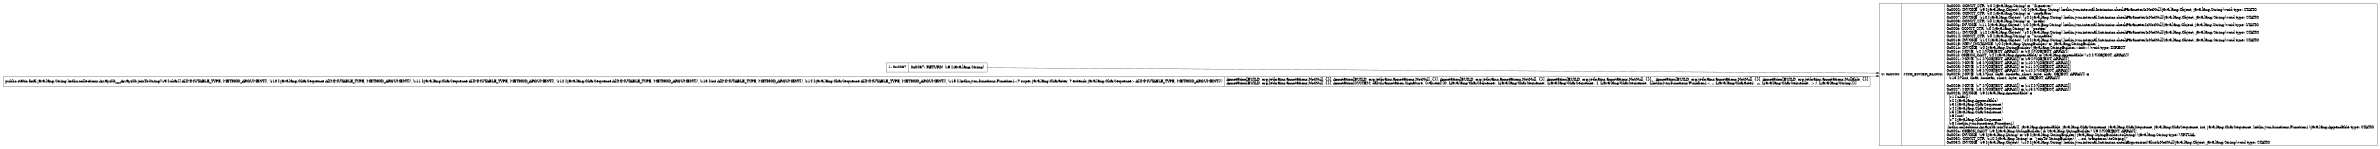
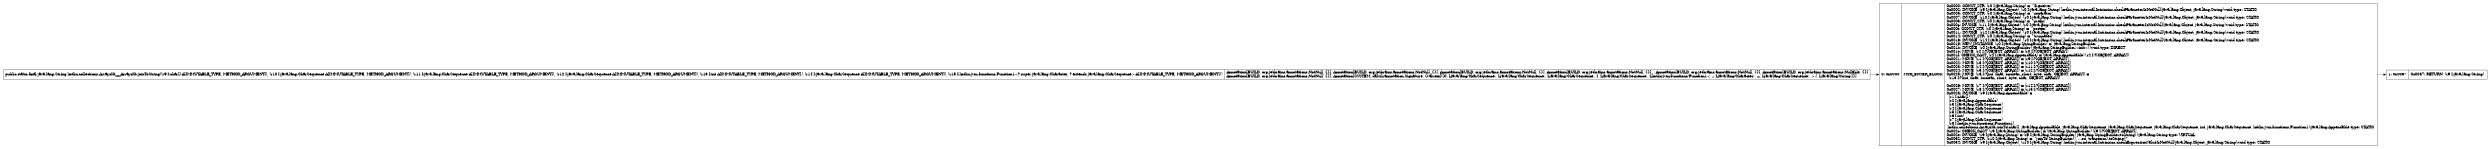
  digraph {
    rankdir=LR
    node [shape=record]
    n1 [label="{0\:\ 0x0000|MTH_ENTER_BLOCK\l|0x0000: CONST_STR  (r0 I:java.lang.String) =  \"$receiver\" \l0x0002: INVOKE  (r9 I:java.lang.Object), (r0 I:java.lang.String) kotlin.jvm.internal.Intrinsics.checkParameterIsNotNull(java.lang.Object, java.lang.String):void type: STATIC \l0x0005: CONST_STR  (r0 I:java.lang.String) =  \"separator\" \l0x0007: INVOKE  (r10 I:java.lang.Object), (r0 I:java.lang.String) kotlin.jvm.internal.Intrinsics.checkParameterIsNotNull(java.lang.Object, java.lang.String):void type: STATIC \l0x000a: CONST_STR  (r0 I:java.lang.String) =  \"prefix\" \l0x000c: INVOKE  (r11 I:java.lang.Object), (r0 I:java.lang.String) kotlin.jvm.internal.Intrinsics.checkParameterIsNotNull(java.lang.Object, java.lang.String):void type: STATIC \l0x000f: CONST_STR  (r0 I:java.lang.String) =  \"postfix\" \l0x0011: INVOKE  (r12 I:java.lang.Object), (r0 I:java.lang.String) kotlin.jvm.internal.Intrinsics.checkParameterIsNotNull(java.lang.Object, java.lang.String):void type: STATIC \l0x0014: CONST_STR  (r0 I:java.lang.String) =  \"truncated\" \l0x0016: INVOKE  (r14 I:java.lang.Object), (r0 I:java.lang.String) kotlin.jvm.internal.Intrinsics.checkParameterIsNotNull(java.lang.Object, java.lang.String):void type: STATIC \l0x0019: NEW_INSTANCE  (r0 I:java.lang.StringBuilder) =  java.lang.StringBuilder \l0x001b: INVOKE  (r0 I:java.lang.StringBuilder) java.lang.StringBuilder.\<init\>():void type: DIRECT \l0x001e: MOVE  (r2 I:?[OBJECT, ARRAY]) = (r0 I:?[OBJECT, ARRAY]) \l0x001f: CHECK_CAST  (r2 I:java.lang.Appendable) = (java.lang.Appendable) (r2 I:?[OBJECT, ARRAY]) \l0x0021: MOVE  (r1 I:?[OBJECT, ARRAY]) = (r9 I:?[OBJECT, ARRAY]) \l0x0022: MOVE  (r3 I:?[OBJECT, ARRAY]) = (r10 I:?[OBJECT, ARRAY]) \l0x0023: MOVE  (r4 I:?[OBJECT, ARRAY]) = (r11 I:?[OBJECT, ARRAY]) \l0x0024: MOVE  (r5 I:?[OBJECT, ARRAY]) = (r12 I:?[OBJECT, ARRAY]) \l0x0025: MOVE  (r6 I:?[int, float, boolean, short, byte, char, OBJECT, ARRAY]) = \l  (r13 I:?[int, float, boolean, short, byte, char, OBJECT, ARRAY])\l \l0x0026: MOVE  (r7 I:?[OBJECT, ARRAY]) = (r14 I:?[OBJECT, ARRAY]) \l0x0027: MOVE  (r8 I:?[OBJECT, ARRAY]) = (r15 I:?[OBJECT, ARRAY]) \l0x0028: INVOKE  (r9 I:java.lang.Appendable) = \l  (r1 I:char[])\l  (r2 I:java.lang.Appendable)\l  (r3 I:java.lang.CharSequence)\l  (r4 I:java.lang.CharSequence)\l  (r5 I:java.lang.CharSequence)\l  (r6 I:int)\l  (r7 I:java.lang.CharSequence)\l  (r8 I:kotlin.jvm.functions.Function1)\l kotlin.collections.ArraysKt.joinTo(char[], java.lang.Appendable, java.lang.CharSequence, java.lang.CharSequence, java.lang.CharSequence, int, java.lang.CharSequence, kotlin.jvm.functions.Function1):java.lang.Appendable type: STATIC \l0x002c: CHECK_CAST  (r9 I:java.lang.StringBuilder) = (java.lang.StringBuilder) (r9 I:?[OBJECT, ARRAY]) \l0x002e: INVOKE  (r9 I:java.lang.String) = (r9 I:java.lang.StringBuilder) java.lang.StringBuilder.toString():java.lang.String type: VIRTUAL \l0x0032: CONST_STR  (r10 I:java.lang.String) =  \"joinTo(StringBuilder(), …ed, transform).toString()\" \l0x0034: INVOKE  (r9 I:java.lang.Object), (r10 I:java.lang.String) kotlin.jvm.internal.Intrinsics.checkExpressionValueIsNotNull(java.lang.Object, java.lang.String):void type: STATIC \l}"]
    n2 [label="{1\:\ 0x0037|0x0037: RETURN  (r9 I:java.lang.String) \l}"]
    n3 [label="{public static final java.lang.String kotlin.collections.ArraysKt___ArraysKt.joinToString((r9 I:char[] A[IMMUTABLE_TYPE, METHOD_ARGUMENT]), (r10 I:java.lang.CharSequence A[IMMUTABLE_TYPE, METHOD_ARGUMENT]), (r11 I:java.lang.CharSequence A[IMMUTABLE_TYPE, METHOD_ARGUMENT]), (r12 I:java.lang.CharSequence A[IMMUTABLE_TYPE, METHOD_ARGUMENT]), (r13 I:int A[IMMUTABLE_TYPE, METHOD_ARGUMENT]), (r14 I:java.lang.CharSequence A[IMMUTABLE_TYPE, METHOD_ARGUMENT]), (r15 I:kotlin.jvm.functions.Function1\<? super java.lang.Character, ? extends java.lang.CharSequence\> A[IMMUTABLE_TYPE, METHOD_ARGUMENT]))  | Annotation[BUILD, org.jetbrains.annotations.NotNull, \{\}], Annotation[BUILD, org.jetbrains.annotations.NotNull, \{\}], Annotation[BUILD, org.jetbrains.annotations.NotNull, \{\}], Annotation[BUILD, org.jetbrains.annotations.NotNull, \{\}], , Annotation[BUILD, org.jetbrains.annotations.NotNull, \{\}], Annotation[BUILD, org.jetbrains.annotations.Nullable, \{\}]\lAnnotation[BUILD, org.jetbrains.annotations.NotNull, \{\}], Annotation[SYSTEM, dalvik.annotation.Signature, \{value=[([C, Ljava\/lang\/CharSequence;, Ljava\/lang\/CharSequence;, Ljava\/lang\/CharSequence;, I, Ljava\/lang\/CharSequence;, Lkotlin\/jvm\/functions\/Function1\<, \-, Ljava\/lang\/Character;, +, Ljava\/lang\/CharSequence;, \>;), Ljava\/lang\/String;]\}]\l}"]
-   n2 -> n1
+   n1 -> n2
    n3 -> n1
  }
